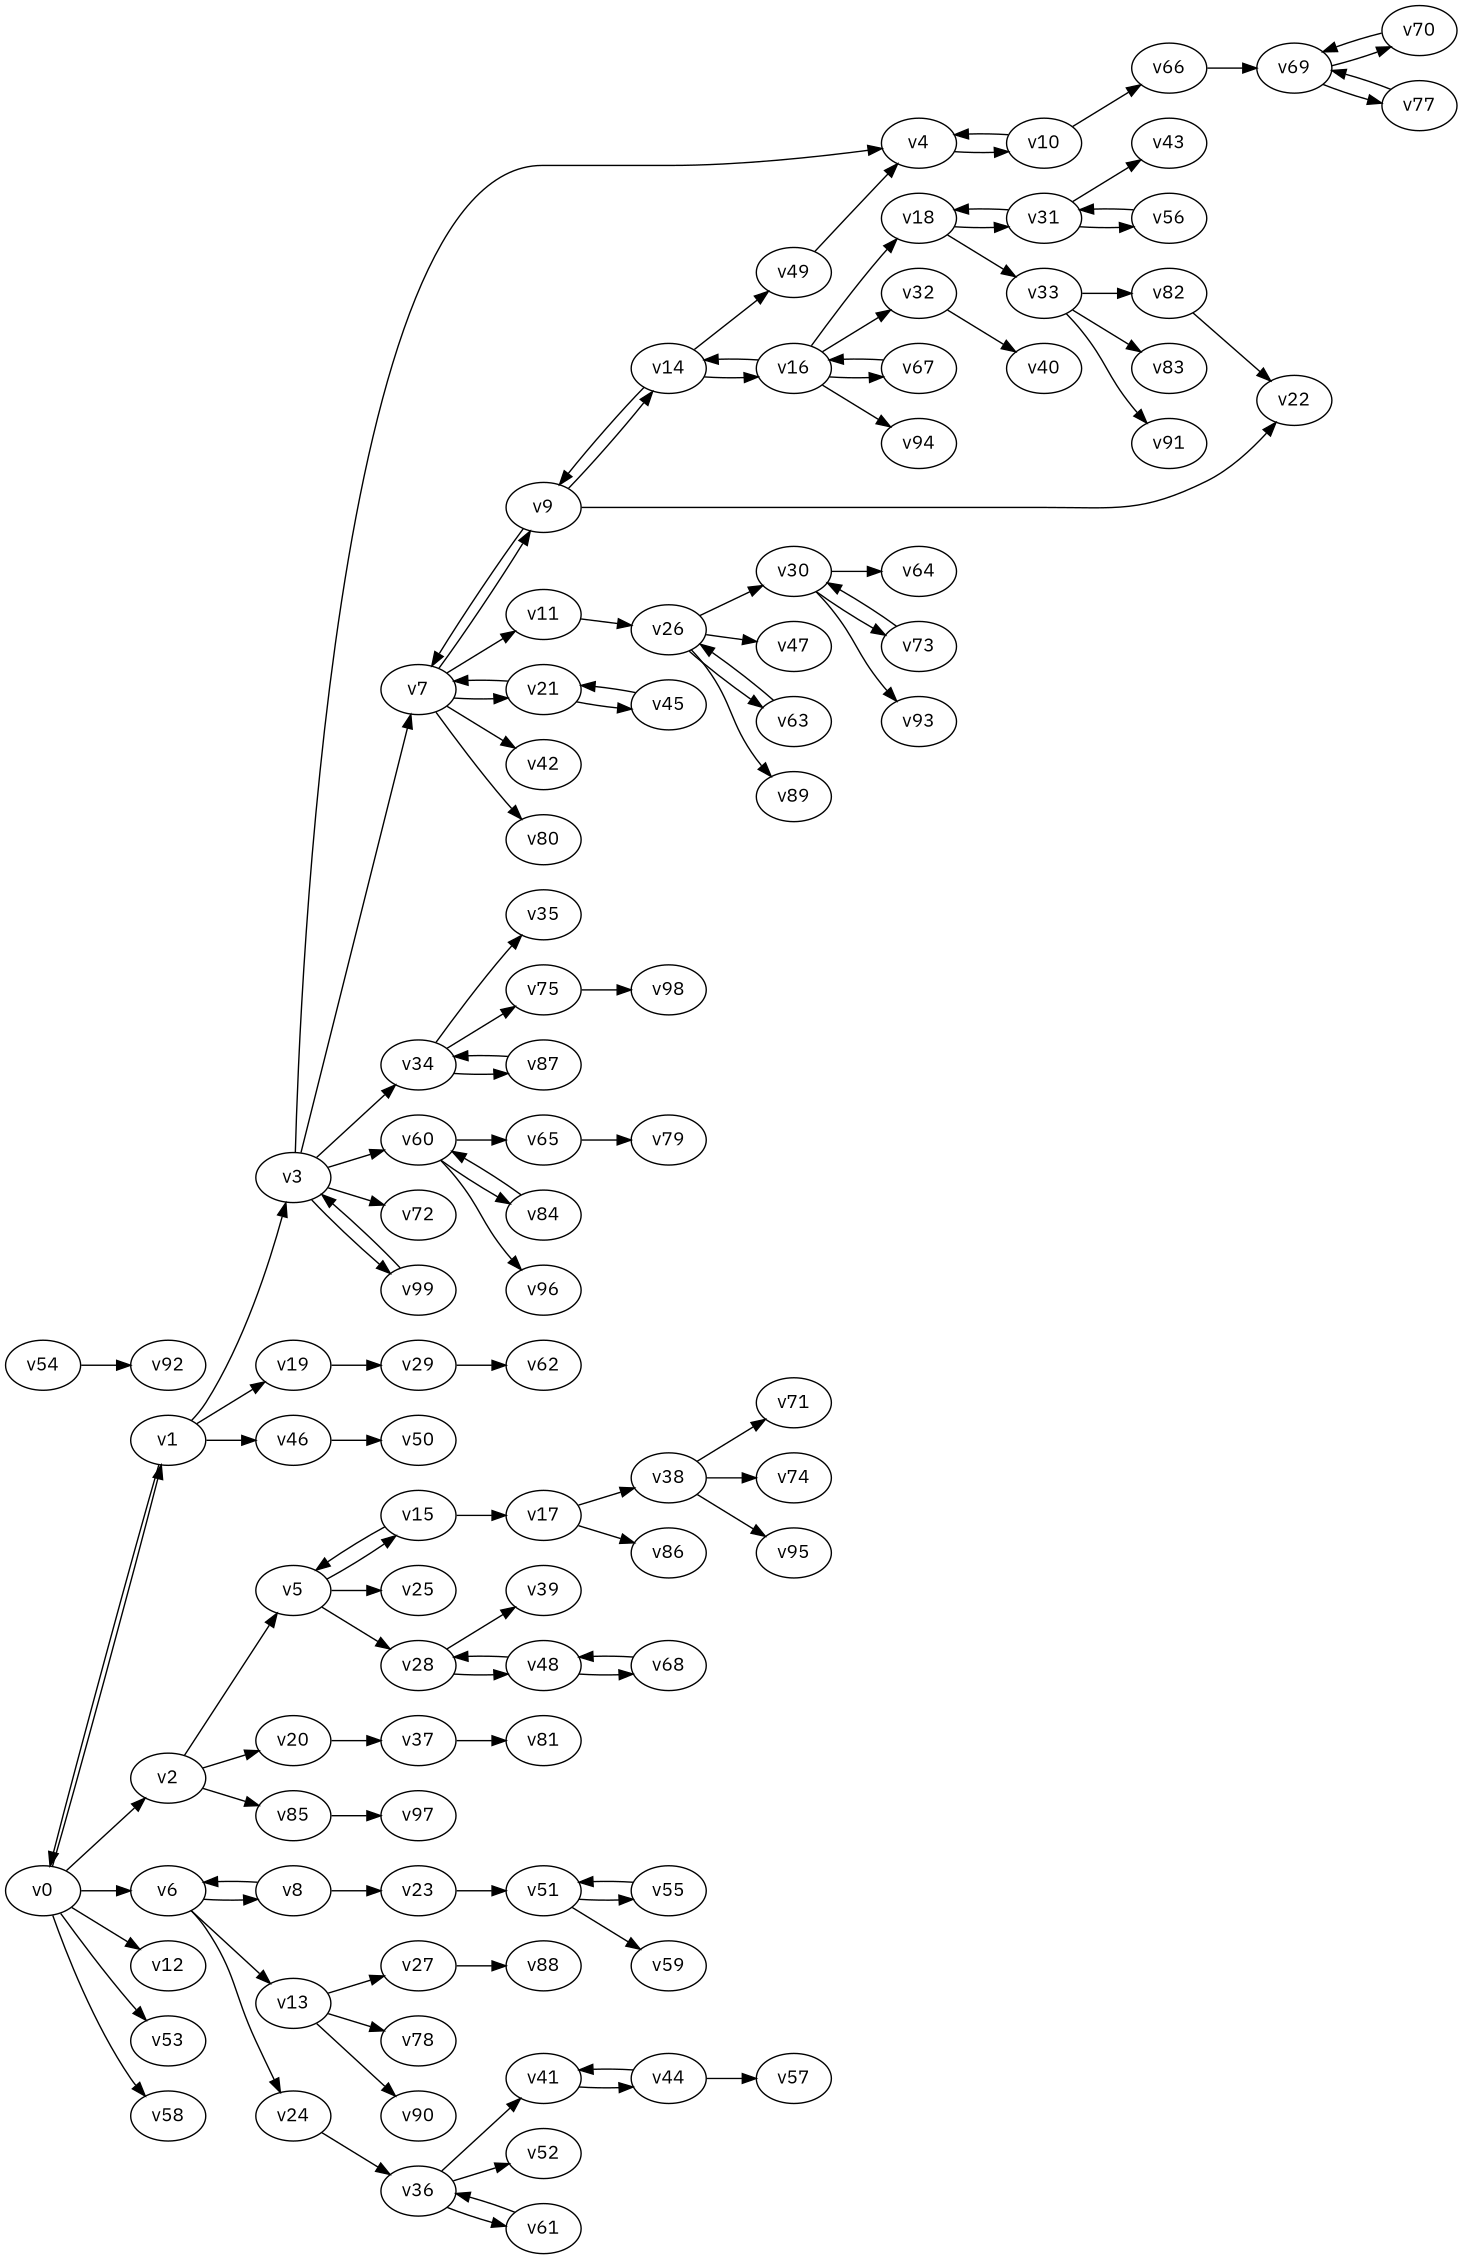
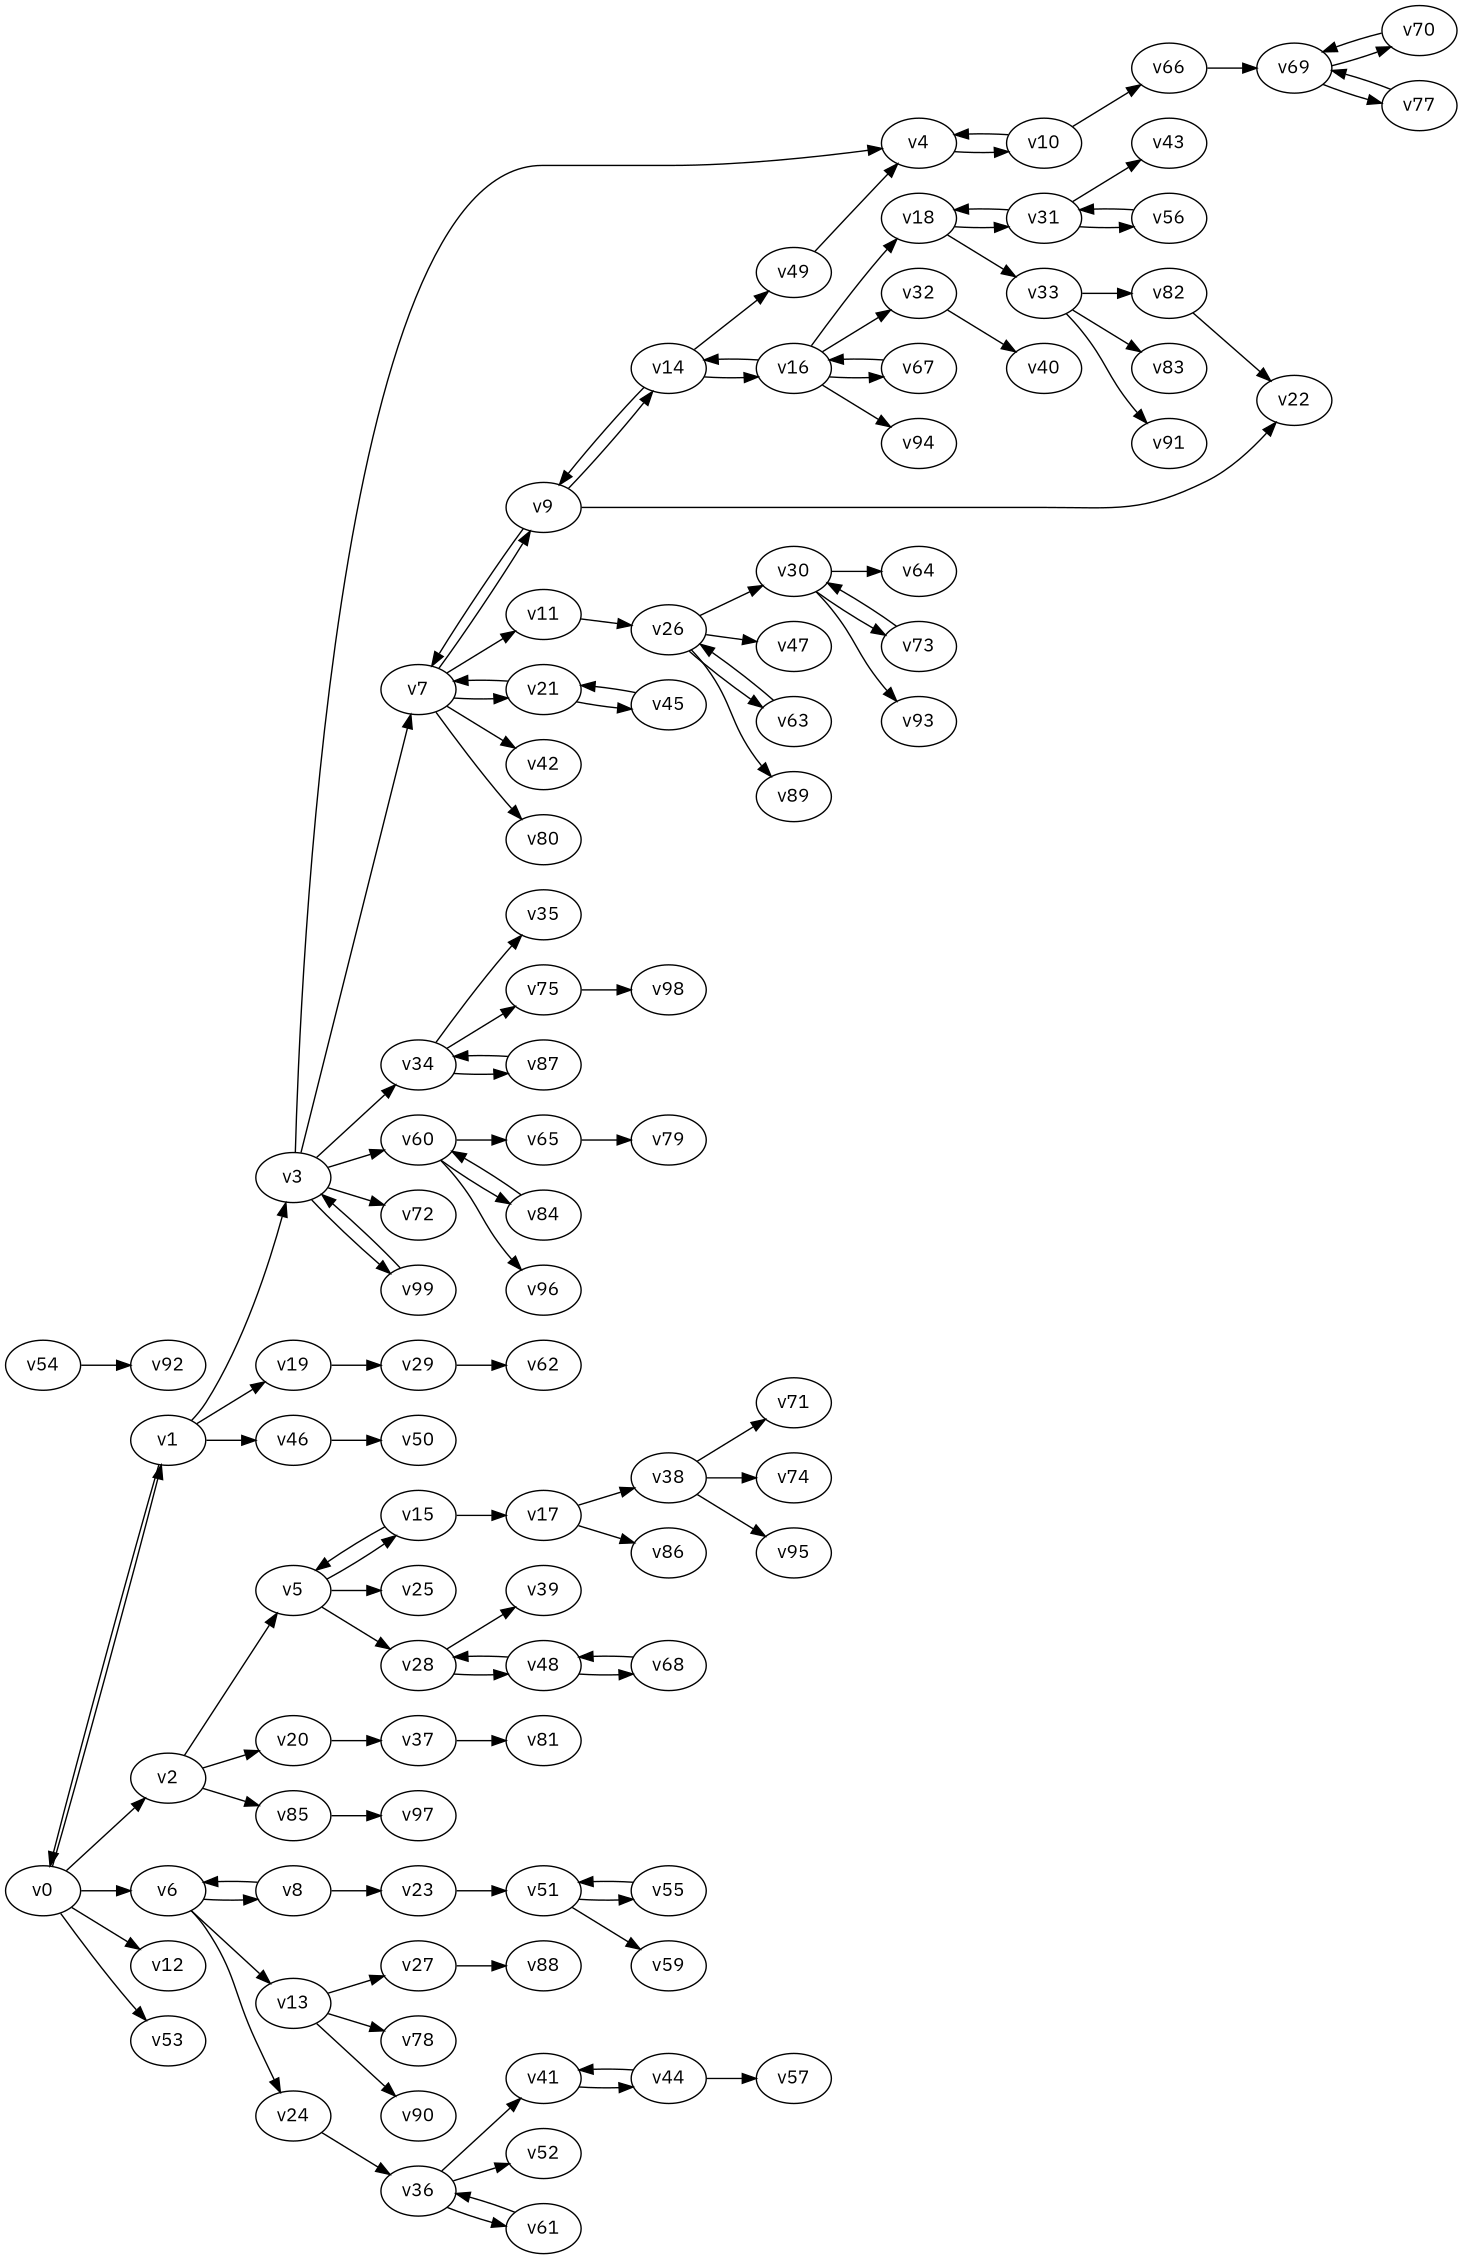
  digraph {
    fontname="IBM Plex Sans"
    rankdir=LR
    node [fontname="IBM Plex Sans" player=1 weight=10]
    edge [fontname="IBM Plex Sans"]
    v0 [player=0 weight=5]
    v1 [weight=6]
    v2 [player=0]
    v6 [player=0 weight=13]
    v12 [player=0 weight=6]
    v53 [weight=6]
-   v58 [player=0 weight=0]
    v3 [weight=17]
    v19 [weight=6]
    v46 [player=0 weight=2]
    v5 [weight=4]
    v20 [player=0]
    v85 [weight=7]
    v8 [player=0 weight=9]
    v13 [weight=3]
    v24 [player=0 weight=11]
    v4 [player=0 weight=14]
    v7 [weight=14]
    v34 [player=0 weight=16]
    v60 [player=0 weight=8]
    v72 [player=0 weight=6]
    v99 [weight=7]
    v29 [weight=3]
    v50 [player=0 weight=1]
    v15 [weight=12]
    v25
    v28 [player=0 weight=14]
    v37 [weight=14]
    v97 [weight=9]
    v10 [player=0 weight=14]
    v9 [weight=6]
    v11 [weight=17]
    v21 [weight=12]
    v42 [player=0]
    v80 [player=0 weight=9]
    v35 [weight=14]
    v75 [weight=5]
    v87 [weight=2]
    v65 [weight=6]
    v84 [player=0 weight=3]
    v96 [player=0 weight=2]
    v66 [player=0]
    v17 [weight=-1]
    v39
    v48 [player=0 weight=7]
    v23 [weight=0]
    v27
    v78 [player=0 weight=13]
    v90 [player=0 weight=12]
    v36 [player=0 weight=14]
    v14 [player=0 weight=8]
    v22 [player=0 weight=6]
    v26 [player=0 weight=7]
    v45
    v51 [weight=6]
    v16 [player=0 weight=2]
    v49 [weight=12]
    v69 [weight=4]
    v30 [player=0 weight=5]
    v47 [weight=12]
    v63 [weight=14]
    v89 [weight=9]
    v88 [player=0 weight=14]
    v18 [player=0 weight=7]
    v32 [player=0 weight=4]
    v67 [weight=9]
    v94 [player=0]
    v38 [player=0]
    v86 [player=0 weight=7]
    v31 [weight=13]
    v33 [weight=11]
    v40 [player=0 weight=7]
    v71 [weight=11]
    v74 [player=0 weight=5]
    v95 [weight=17]
    v43 [weight=5]
    v56 [player=0]
    v82 [player=0]
    v83 [weight=3]
    v91 [weight=7]
    v62 [player=0 weight=-2]
    v81 [weight=7]
    v55 [weight=5]
    v59 [weight=2]
    v41 [weight=4]
    v52 [player=0 weight=14]
    v61 [weight=4]
    v64 [player=0 weight=3]
    v73 [weight=15]
    v93 [weight=14]
    v68 [player=0 weight=1]
    v54 [player=0 weight=0]
    v92 [player=0 weight=3]
    v98 [player=0 weight=6]
    v44 [player=0 weight=11]
    v57 [weight=8]
    v79 [weight=15]
    v70 [player=0 weight=17]
    v77 [weight=2]
    v0 -> v1
    v0 -> v2
    v0 -> v6
    v0 -> v12
    v0 -> v53
-   v0 -> v58
    v1 -> v0
    v1 -> v3
    v1 -> v19
    v1 -> v46
    v2 -> v5
    v2 -> v20
    v2 -> v85
    v6 -> v8
    v6 -> v13
    v6 -> v24
    v3 -> v4
    v3 -> v7
    v3 -> v34
    v3 -> v60
    v3 -> v72
    v3 -> v99
    v19 -> v29
    v46 -> v50
    v5 -> v15
    v5 -> v25
    v5 -> v28
    v20 -> v37
    v85 -> v97
    v8 -> v6
    v8 -> v23
    v13 -> v27
    v13 -> v78
    v13 -> v90
    v24 -> v36
    v4 -> v10
    v7 -> v9
    v7 -> v11
    v7 -> v21
    v7 -> v42
    v7 -> v80
    v34 -> v35
    v34 -> v75
    v34 -> v87
    v60 -> v65
    v60 -> v84
    v60 -> v96
    v99 -> v3
    v29 -> v62
    v15 -> v5
    v15 -> v17
    v28 -> v39
    v28 -> v48
    v37 -> v81
    v10 -> v4
    v10 -> v66
    v9 -> v7
    v9 -> v14
    v9 -> v22
    v11 -> v26
    v21 -> v7
    v21 -> v45
    v75 -> v98
    v87 -> v34
    v65 -> v79
    v84 -> v60
    v66 -> v69
    v17 -> v38
    v17 -> v86
    v48 -> v28
    v48 -> v68
    v23 -> v51
    v27 -> v88
    v36 -> v41
    v36 -> v52
    v36 -> v61
    v14 -> v9
    v14 -> v16
    v14 -> v49
    v26 -> v30
    v26 -> v47
    v26 -> v63
    v26 -> v89
    v45 -> v21
    v51 -> v55
    v51 -> v59
    v16 -> v14
    v16 -> v18
    v16 -> v32
    v16 -> v67
    v16 -> v94
    v49 -> v4
    v69 -> v70
    v69 -> v77
    v30 -> v64
    v30 -> v73
    v30 -> v93
    v63 -> v26
    v18 -> v31
    v18 -> v33
    v32 -> v40
    v67 -> v16
    v38 -> v71
    v38 -> v74
    v38 -> v95
    v31 -> v18
    v31 -> v43
    v31 -> v56
    v33 -> v82
    v33 -> v83
    v33 -> v91
    v56 -> v31
    v82 -> v22
    v55 -> v51
    v41 -> v44
    v61 -> v36
    v73 -> v30
    v68 -> v48
    v54 -> v92
    v44 -> v41
    v44 -> v57
    v70 -> v69
    v77 -> v69
  }
